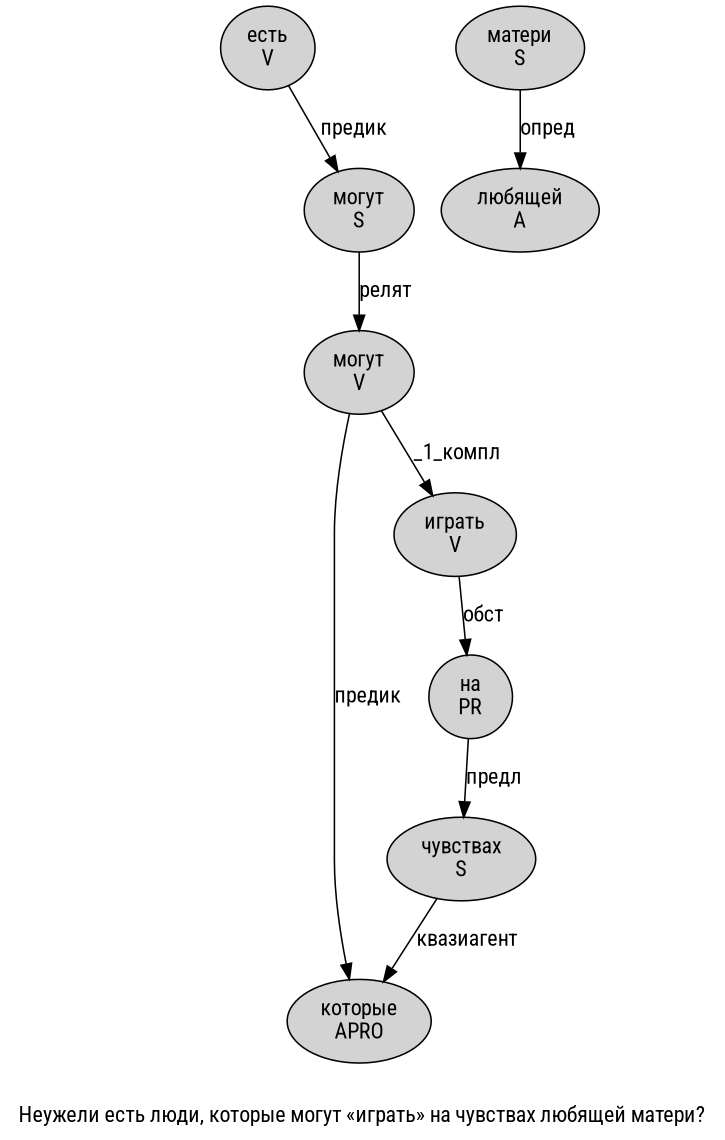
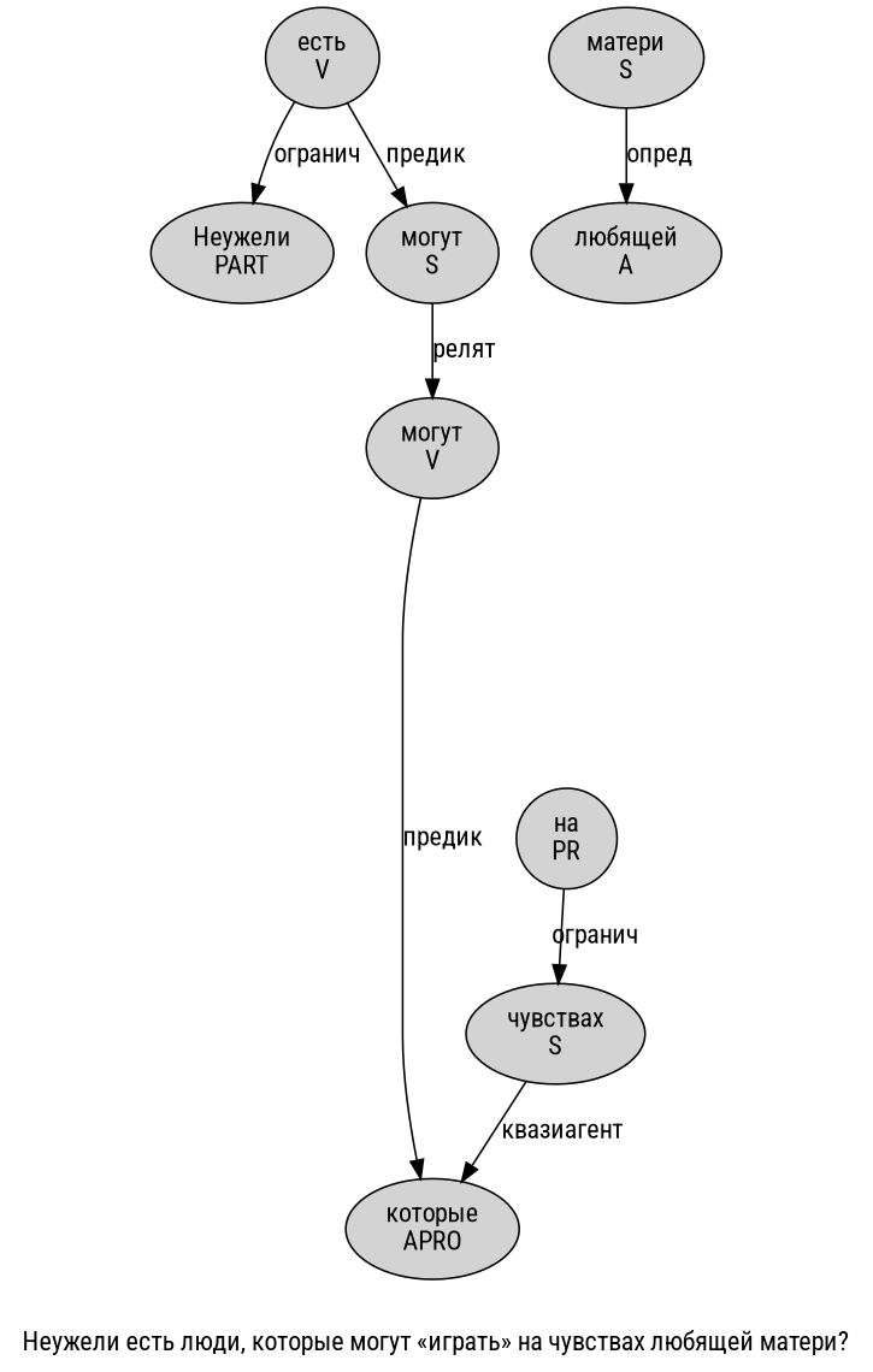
  digraph {
    fontname="Roboto Condensed"
    label="Неужели есть люди, которые могут «играть» на чувствах любящей матери?"
    node [fillcolor=lightgray fontname="Roboto Condensed" penwidth=1 shape=ellipse style=filled]
    edge [fontname="Roboto Condensed"]
+   n1 [label="Неужели\nPART"]
    n2 [label="есть\nV"]
    n3 [label="могут\nS"]
    n4 [label="могут\nV"]
    n5 [label="которые\nAPRO"]
-   n6 [label="играть\nV"]
    n7 [label="на\nPR"]
    n8 [label="чувствах\nS"]
    n9 [label="матери\nS"]
    n10 [label="любящей\nA"]
+   n2 -> n1 [label="огранич"]
    n2 -> n3 [label="предик"]
    n3 -> n4 [label="релят"]
    n4 -> n5 [label="предик"]
-   n4 -> n6 [label="_1_компл"]
-   n6 -> n7 [label="обст"]
-   n7 -> n8 [label="предл"]
+   n7 -> n8 [label="огранич"]
    n8 -> n5 [label="квазиагент"]
    n9 -> n10 [label="опред"]
  }
